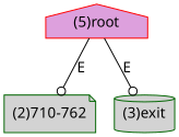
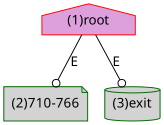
  digraph {
    fontname="Noto Sans"
    node [color=darkgreen fillcolor=lightgrey fontname="Noto Sans" style=filled]
    edge [arrowhead=odot fontname="Noto Sans"]
-   n1 [color=red fillcolor=plum label="(5)root" shape=house]
-   n2 [label="(2)710-762" shape=note]
+   n1 [color=red fillcolor=plum label="(1)root" shape=house]
+   n2 [label="(2)710-766" shape=note]
    n3 [label="(3)exit" shape=cylinder]
    n1 -> n2 [label=E]
    n1 -> n3 [label=E]
  }
